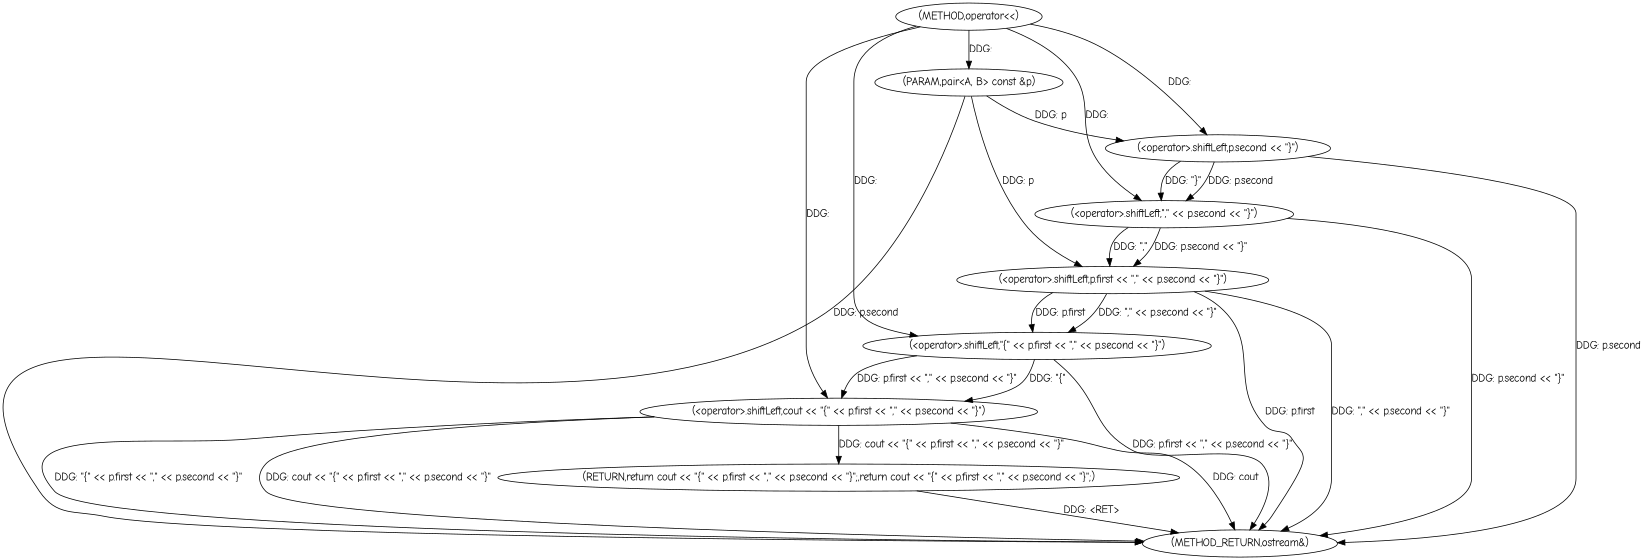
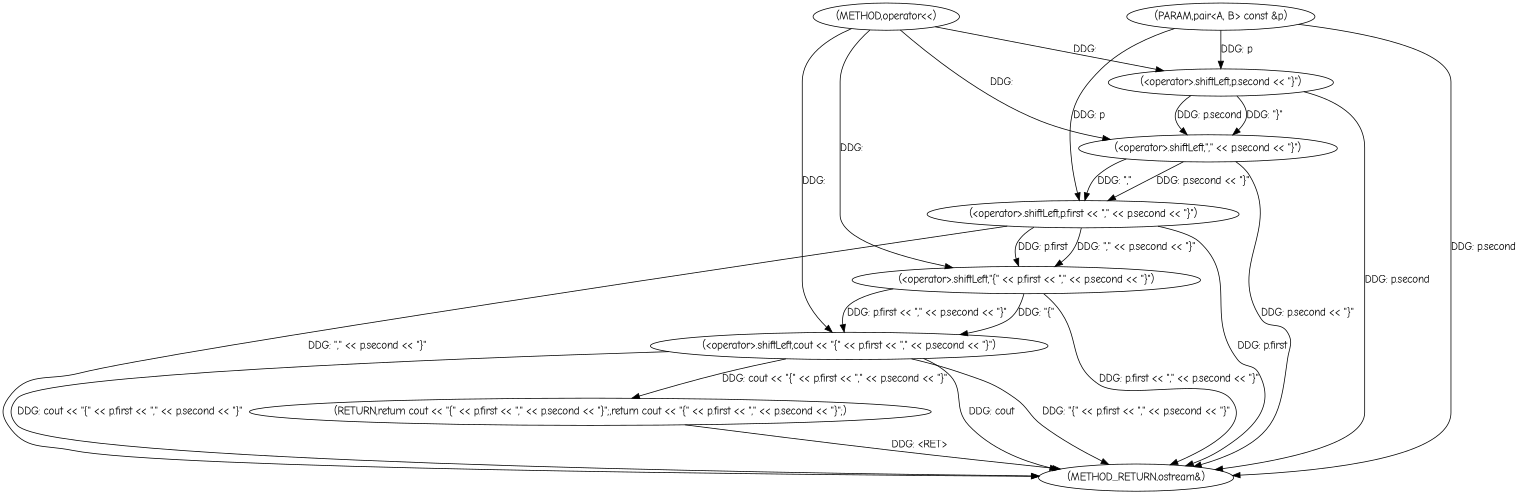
  digraph {
    fontname="Comic Neue"
    node [fontname="Comic Neue"]
    edge [fontname="Comic Neue"]
    n1 [label="(METHOD,operator<<)"]
    n2 [label="(PARAM,pair<A, B> const &p)"]
    n3 [label="(<operator>.shiftLeft,cout << \"{\" << p.first << \",\" << p.second << \"}\")"]
    n4 [label="(<operator>.shiftLeft,\"{\" << p.first << \",\" << p.second << \"}\")"]
    n5 [label="(<operator>.shiftLeft,\",\" << p.second << \"}\")"]
    n6 [label="(<operator>.shiftLeft,p.second << \"}\")"]
    n7 [label="(METHOD_RETURN,ostream&)"]
    n8 [label="(<operator>.shiftLeft,p.first << \",\" << p.second << \"}\")"]
    n9 [label="(RETURN,return cout << \"{\" << p.first << \",\" << p.second << \"}\";,return cout << \"{\" << p.first << \",\" << p.second << \"}\";)"]
-   n1 -> n2 [label="DDG: "]
    n1 -> n3 [label="DDG: "]
    n1 -> n4 [label="DDG: "]
    n1 -> n5 [label="DDG: "]
    n1 -> n6 [label="DDG: "]
    n2 -> n6 [label="DDG: p"]
    n2 -> n7 [label="DDG: p.second"]
    n2 -> n8 [label="DDG: p"]
    n3 -> n7 [label="DDG: cout"]
    n3 -> n7 [label="DDG: \"{\" << p.first << \",\" << p.second << \"}\""]
    n3 -> n7 [label="DDG: cout << \"{\" << p.first << \",\" << p.second << \"}\""]
    n3 -> n9 [label="DDG: cout << \"{\" << p.first << \",\" << p.second << \"}\""]
    n4 -> n3 [label="DDG: \"{\""]
    n4 -> n3 [label="DDG: p.first << \",\" << p.second << \"}\""]
    n4 -> n7 [label="DDG: p.first << \",\" << p.second << \"}\""]
    n5 -> n7 [label="DDG: p.second << \"}\""]
    n5 -> n8 [label="DDG: \",\""]
    n5 -> n8 [label="DDG: p.second << \"}\""]
    n6 -> n5 [label="DDG: \"}\""]
    n6 -> n5 [label="DDG: p.second"]
    n6 -> n7 [label="DDG: p.second"]
    n8 -> n4 [label="DDG: \",\" << p.second << \"}\""]
    n8 -> n4 [label="DDG: p.first"]
    n8 -> n7 [label="DDG: p.first"]
    n8 -> n7 [label="DDG: \",\" << p.second << \"}\""]
    n9 -> n7 [label="DDG: <RET>"]
  }
